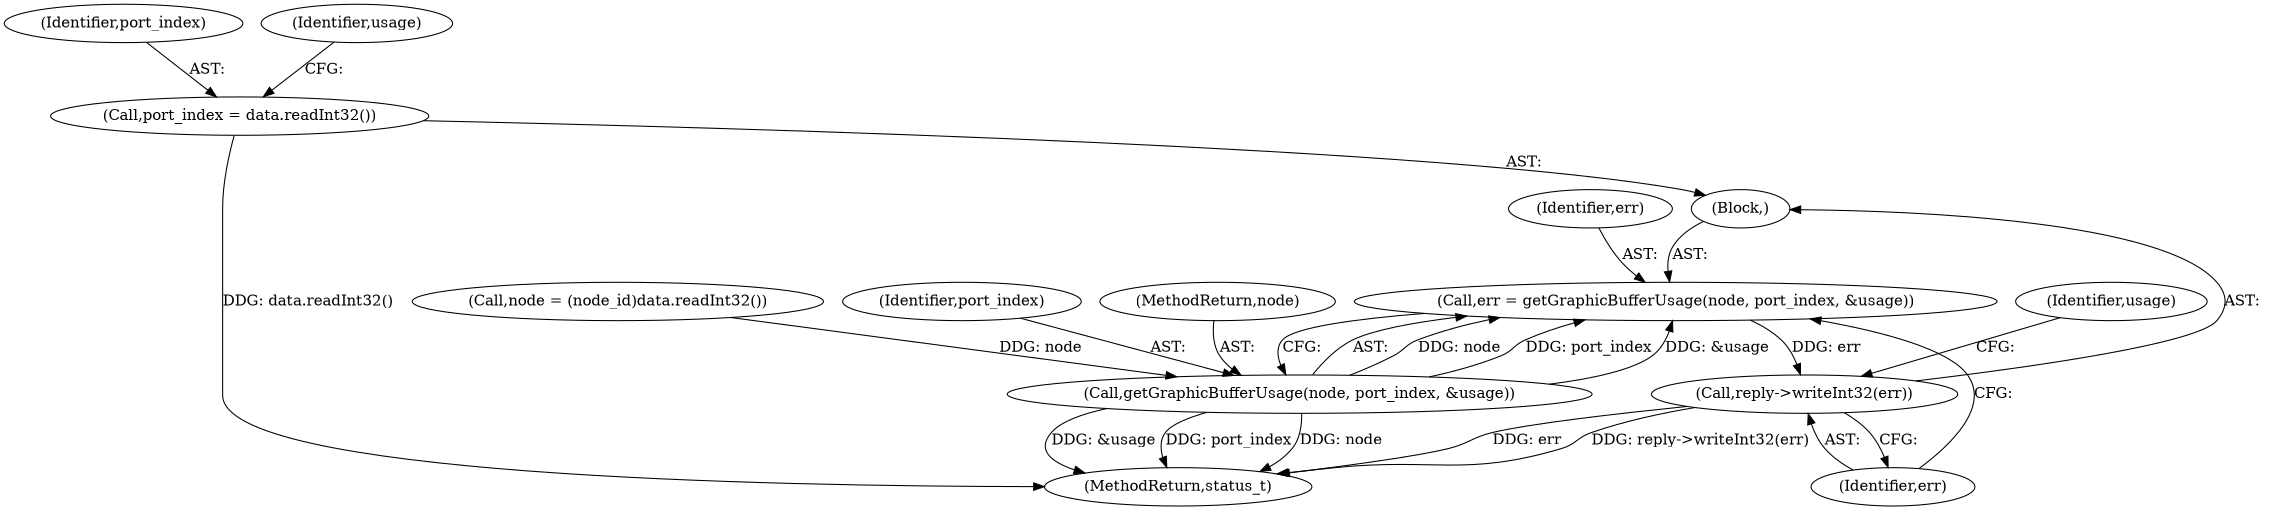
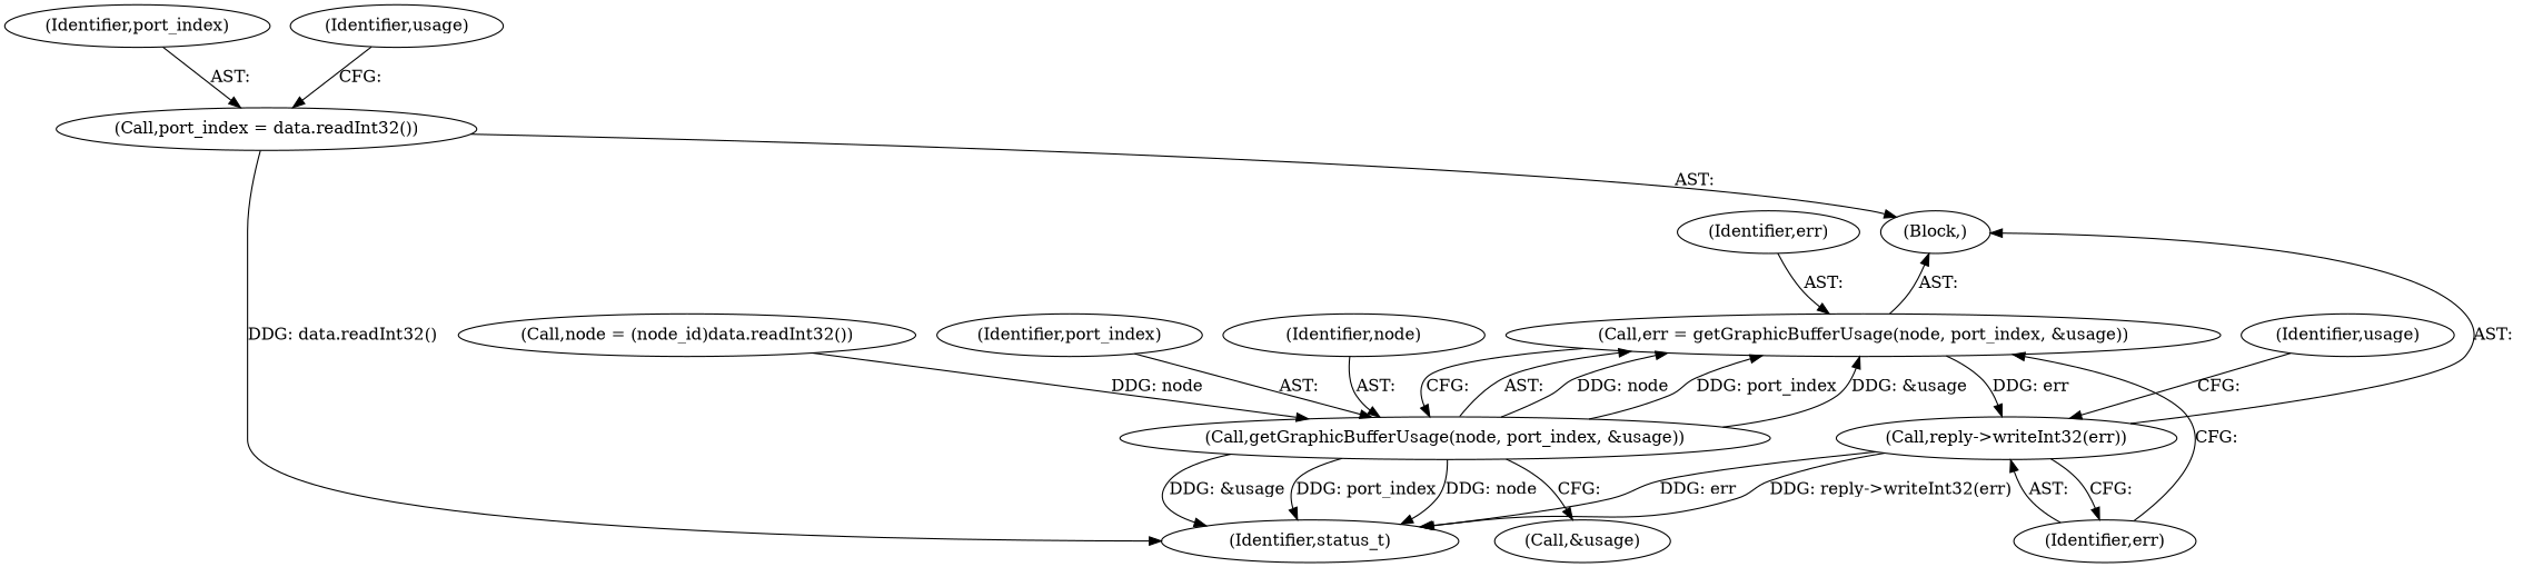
  digraph {
    n1 [label="(Call,port_index = data.readInt32())"]
    n2 [label="(Block,)"]
-   n3 [label="(MethodReturn,status_t)"]
+   n3 [label="(Identifier,status_t)"]
    n4 [label="(Call,getGraphicBufferUsage(node, port_index, &usage))"]
    n5 [label="(Call,err = getGraphicBufferUsage(node, port_index, &usage))"]
+   n6 [label="(Call,&usage)"]
    n7 [label="(Call,reply->writeInt32(err))"]
    n8 [label="(Identifier,err)"]
    n9 [label="(Identifier,port_index)"]
    n10 [label="(Call,node = (node_id)data.readInt32())"]
    n11 [label="(Identifier,usage)"]
    n12 [label="(Identifier,err)"]
    n13 [label="(Identifier,port_index)"]
    n14 [label="(Identifier,usage)"]
-   n15 [label="(MethodReturn,node)"]
+   n15 [label="(Identifier,node)"]
    n1 -> n2 [label="AST: "]
    n1 -> n3 [label="DDG: data.readInt32()"]
    n4 -> n3 [label="DDG: port_index"]
    n4 -> n3 [label="DDG: node"]
    n4 -> n3 [label="DDG: &usage"]
    n4 -> n5 [label="AST: "]
    n4 -> n5 [label="DDG: node"]
    n4 -> n5 [label="DDG: port_index"]
    n4 -> n5 [label="DDG: &usage"]
-   n2 -> n5 [label="AST: "]
+   n4 -> n6 [label="CFG: "]
+   n5 -> n2 [label="AST: "]
    n5 -> n4 [label="CFG: "]
    n5 -> n7 [label="DDG: err"]
    n7 -> n2 [label="AST: "]
    n7 -> n3 [label="DDG: err"]
    n7 -> n3 [label="DDG: reply->writeInt32(err)"]
    n7 -> n8 [label="CFG: "]
    n8 -> n5 [label="CFG: "]
    n8 -> n7 [label="AST: "]
    n9 -> n1 [label="AST: "]
    n10 -> n4 [label="DDG: node"]
    n11 -> n1 [label="CFG: "]
    n12 -> n5 [label="AST: "]
    n13 -> n4 [label="AST: "]
    n14 -> n7 [label="CFG: "]
    n15 -> n4 [label="AST: "]
  }
